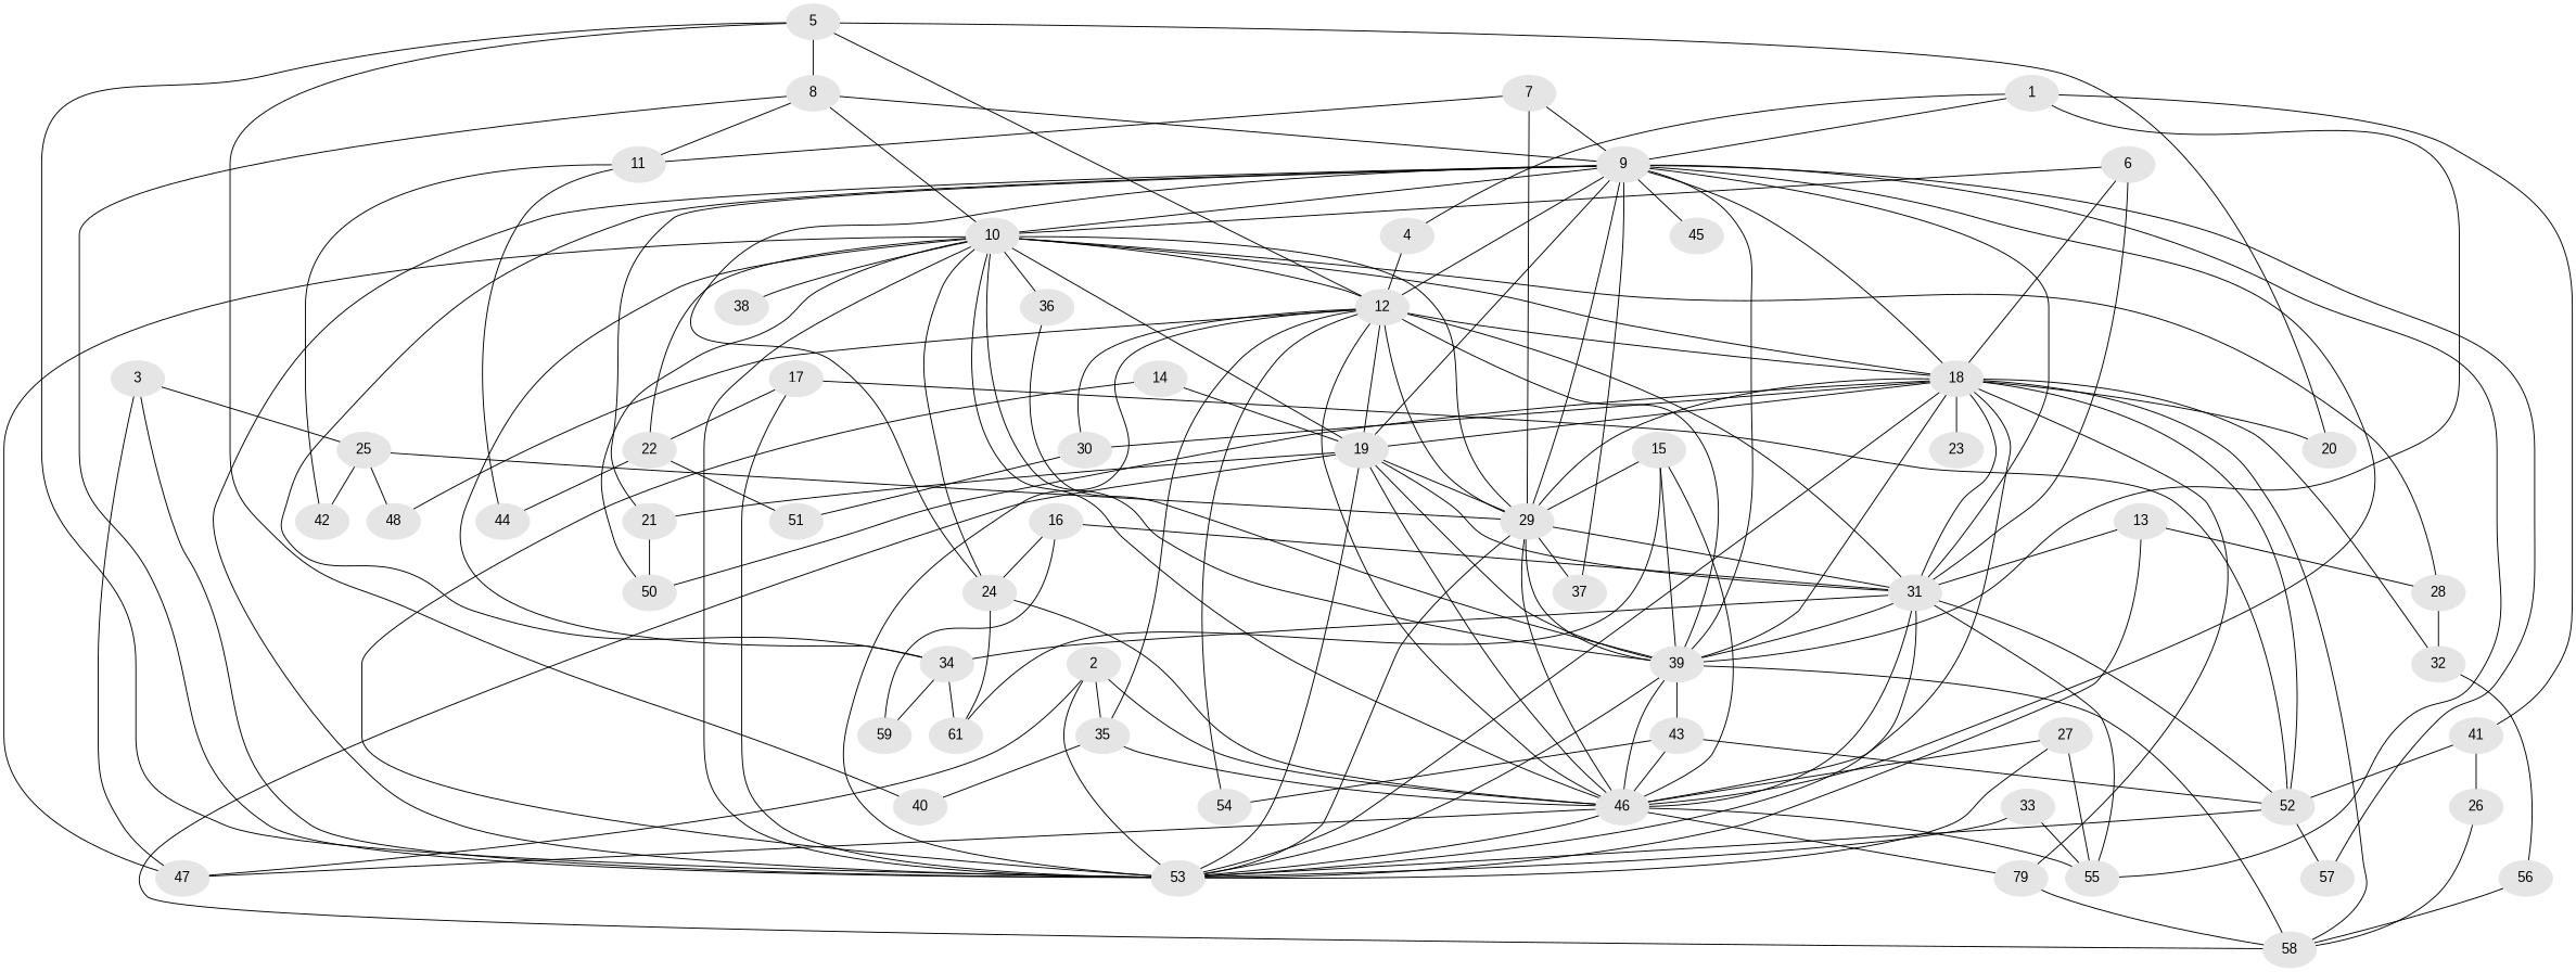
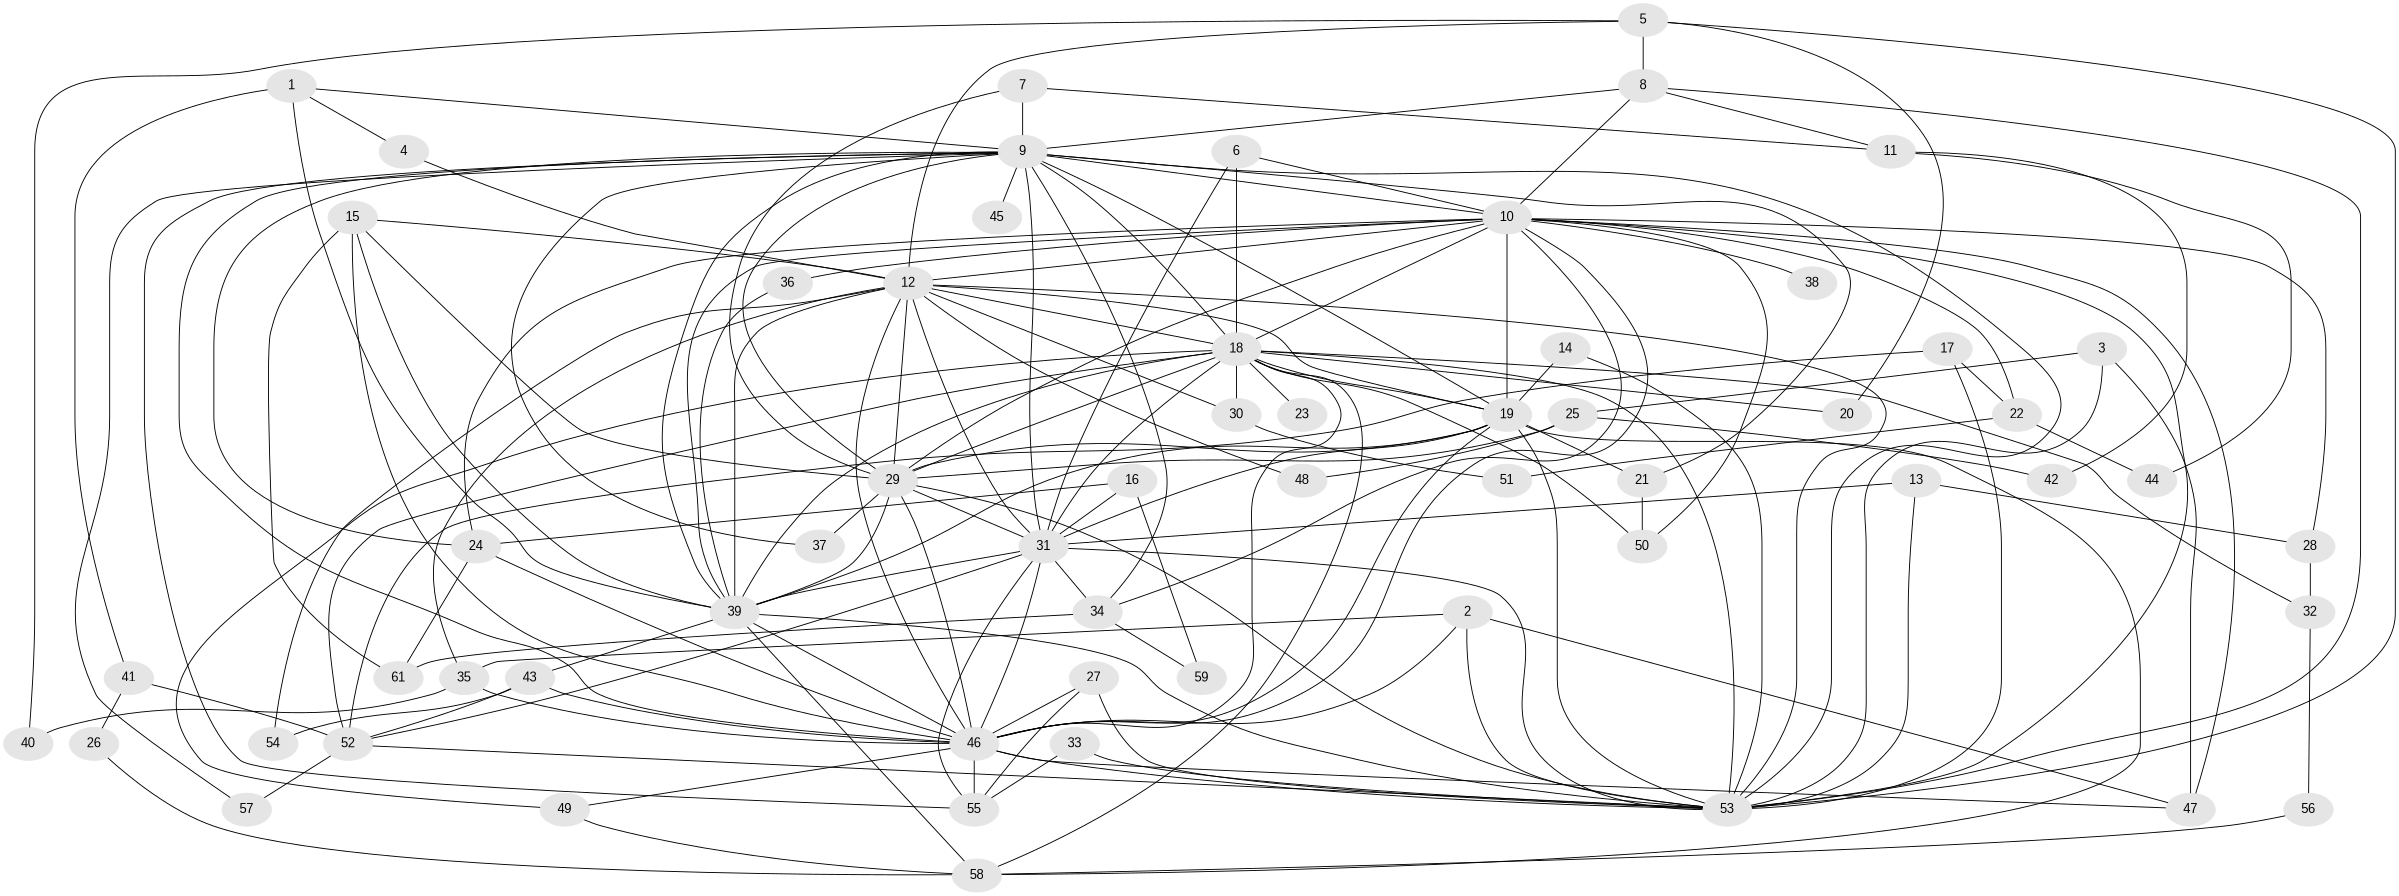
  graph {
    fontname="Liberation Sans"
    node [color=gray90 fontname="Liberation Sans" style=filled]
    edge [fontname="Liberation Sans" weight=1.0]
    1
    4
    9
    39
    41
    12
    46
    53
    10
    18
    29
    19
    21
    24
    31
    34
    37
    45
    55
    57
    58
    43
    26
    52
    2
    35
    47
    40
-   49 [label=79]
+   49
    3
    25
    42
    48
    30
    54
    5
    8
    20
    11
    6
    22
    28
    36
    38
    50
    23
    32
    7
    44
    61
    59
    51
    13
    14
    15
    16
    17
    56
    27
    33
    1 -- 4
    1 -- 9
    1 -- 39
    1 -- 41
    4 -- 12
    9 -- 39
-   9 -- 12
+   15 -- 12
    9 -- 46
    9 -- 53
    9 -- 10
    9 -- 18
    9 -- 29
    9 -- 19
    9 -- 21
    9 -- 24
    9 -- 31 [weight=2.0]
    9 -- 34
    9 -- 37
    9 -- 45
    9 -- 55
    9 -- 57
    39 -- 46
    39 -- 53
    39 -- 58
    39 -- 43
    41 -- 26
    41 -- 52
    12 -- 39
    12 -- 46
    12 -- 53
    12 -- 18
    12 -- 29 [weight=2.0]
    12 -- 19
    12 -- 31
    12 -- 35
    12 -- 48
    12 -- 30
    12 -- 54
    46 -- 53
    46 -- 55
    46 -- 47
    46 -- 49
    10 -- 39 [weight=2.0]
    10 -- 12
    10 -- 46
    10 -- 53 [weight=2.0]
    10 -- 18
    10 -- 29 [weight=2.0]
    10 -- 19
    10 -- 24
    10 -- 34
    10 -- 47
    10 -- 22
    10 -- 28
    10 -- 36
    10 -- 38
    10 -- 50
    18 -- 39
    18 -- 46 [weight=2.0]
    18 -- 53
    18 -- 29
    18 -- 19
    18 -- 31
    18 -- 58
    18 -- 52
    18 -- 49
    18 -- 30
    18 -- 20
    18 -- 50
    18 -- 23
    18 -- 32
    29 -- 39
    29 -- 46 [weight=2.0]
    29 -- 53
    29 -- 31 [weight=2.0]
    29 -- 37
    19 -- 39
    19 -- 46
    19 -- 53
    19 -- 29 [weight=2.0]
    19 -- 21
    19 -- 31
    19 -- 58
    21 -- 50
    24 -- 46
    24 -- 61
    31 -- 39
    31 -- 46 [weight=2.0]
    31 -- 53
    31 -- 34
    31 -- 55
    31 -- 52
    34 -- 61
    34 -- 59
    43 -- 46
    43 -- 52
    43 -- 54
    26 -- 58
    52 -- 53
    52 -- 57
    2 -- 46
    2 -- 53
    2 -- 35
    2 -- 47
    35 -- 46
    35 -- 40
    49 -- 58
    3 -- 53
    3 -- 47
    3 -- 25
    25 -- 29
    25 -- 42
    25 -- 48
    30 -- 51
    5 -- 12
    5 -- 53
    5 -- 40
    5 -- 8
    5 -- 20
    8 -- 9
    8 -- 53
    8 -- 10
    8 -- 11
    11 -- 42
    11 -- 44
    6 -- 10
    6 -- 18
    6 -- 31
    22 -- 44
    22 -- 51
    28 -- 32
    36 -- 39
    32 -- 56
    7 -- 9
    7 -- 29
    7 -- 11
    13 -- 53
    13 -- 31
    13 -- 28
    14 -- 53
    14 -- 19
    15 -- 39
    15 -- 46
    15 -- 29
    15 -- 61
    16 -- 24
    16 -- 31
    16 -- 59
    17 -- 53
    17 -- 52
    17 -- 22
    56 -- 58
    27 -- 46
    27 -- 53
    27 -- 55
    33 -- 53
    33 -- 55
  }
